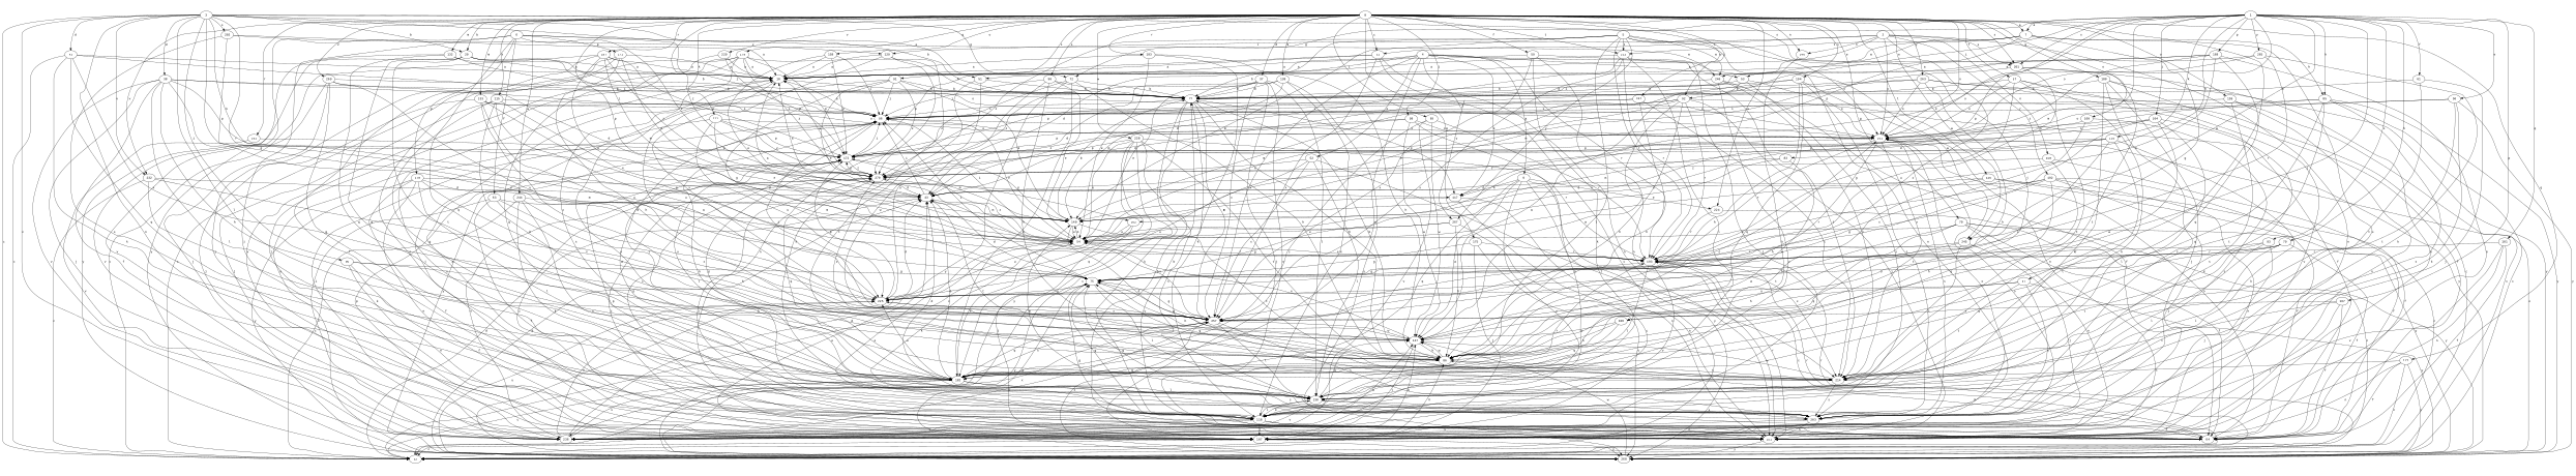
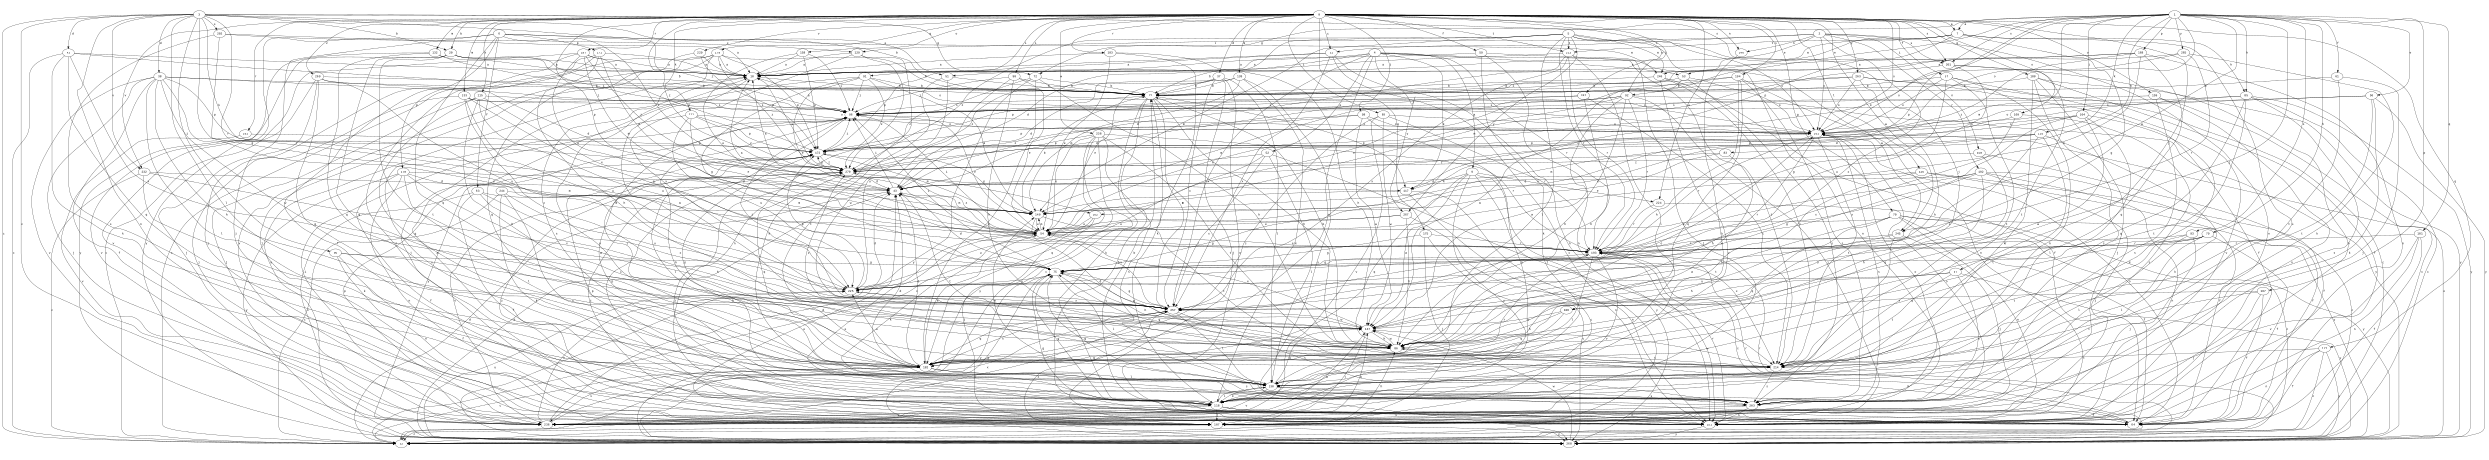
  strict digraph {
    fontname="Liberation Mono"
    node [fontname="Liberation Mono"]
    edge [fontname="Liberation Mono"]
    0
    7
    20
    31
    37
    57
    59
    70
    88
    90
    91
    92
    97
    98
    111
    115
    126
    132
    133
    138
    146
    158
    159
    160
    161
    162
    175
    177
    178
    180
    183
    187
    191
    194
    201
    213
    224
    229
    232
    238
    242
    244
    245
    263
    269
    279
    85
    75
    53
    246
    172
    203
    21
    10
    182
    96
    268
    214
    151
    257
    32
    130
    107
    54
    236
    118
    247
    64
    193
    86
    225
    140
    43
    1
    50
    61
    72
    79
    83
    93
    104
    106
    116
    117
    167
    168
    181
    265
    2
    51
    129
    150
    192
    3
    38
    42
    95
    202
    4
    9
    52
    267
    5
    6
    63
    170
    171
    0 -> 7 [label=a]
    0 -> 20 [label=b]
    0 -> 31 [label=c]
    0 -> 37 [label=d]
    0 -> 57 [label=f]
    0 -> 59 [label=f]
    0 -> 70 [label=g]
    0 -> 88 [label=i]
    0 -> 90 [label=i]
    0 -> 91 [label=i]
    0 -> 92 [label=i]
    0 -> 97 [label=j]
    0 -> 98 [label=j]
    0 -> 111 [label=k]
    0 -> 115 [label=k]
    0 -> 126 [label=l]
    0 -> 132 [label=m]
    0 -> 133 [label=m]
    0 -> 138 [label=m]
    0 -> 146 [label=n]
    0 -> 158 [label=o]
    0 -> 159 [label=o]
    0 -> 160 [label=o]
    0 -> 161 [label=o]
    0 -> 162 [label=p]
    0 -> 175 [label=q]
    0 -> 177 [label=q]
    0 -> 178 [label=q]
    0 -> 180 [label=q]
    0 -> 183 [label=r]
    0 -> 187 [label=r]
    0 -> 191 [label=r]
    0 -> 194 [label=s]
    0 -> 201 [label=s]
    0 -> 213 [label=t]
    0 -> 224 [label=u]
    0 -> 229 [label=v]
    0 -> 232 [label=v]
    0 -> 238 [label=w]
    0 -> 242 [label=w]
-   0 -> 244 [label=w]
    0 -> 245 [label=w]
    0 -> 263 [label=y]
    0 -> 269 [label=z]
    0 -> 279 [label=z]
    7 -> 213 [label=t]
    7 -> 85 [label=h]
    7 -> 75 [label=g]
    7 -> 53 [label=e]
    7 -> 246 [label=w]
    7 -> 172 [label=p]
    7 -> 203 [label=s]
    20 -> 21 [label=b]
    20 -> 10 [label=a]
    20 -> 182 [label=q]
    20 -> 96 [label=i]
    20 -> 268 [label=y]
    20 -> 214 [label=t]
    31 -> 172 [label=p]
    31 -> 10 [label=a]
    31 -> 151 [label=n]
    31 -> 257 [label=x]
    31 -> 32 [label=c]
    37 -> 279 [label=z]
    37 -> 21 [label=b]
    37 -> 151 [label=n]
    37 -> 257 [label=x]
    37 -> 130 [label=l]
    37 -> 107 [label=j]
    37 -> 54 [label=e]
    57 -> 161 [label=o]
    57 -> 75 [label=g]
    57 -> 21 [label=b]
    57 -> 214 [label=t]
    57 -> 236 [label=v]
    57 -> 118 [label=k]
    59 -> 10 [label=a]
    59 -> 214 [label=t]
    59 -> 151 [label=n]
-   59 -> 257 [label=x]
    59 -> 118 [label=k]
    70 -> 182 [label=q]
    70 -> 268 [label=y]
    70 -> 151 [label=n]
    70 -> 32 [label=c]
    70 -> 54 [label=e]
    70 -> 247 [label=w]
    70 -> 64 [label=f]
+   88 -> 161 [label=o]
    88 -> 182 [label=c]
    88 -> 236 [label=v]
    88 -> 247 [label=w]
    88 -> 193 [label=r]
    90 -> 21 [label=b]
    90 -> 96 [label=i]
    90 -> 54 [label=e]
    90 -> 86 [label=h]
    90 -> 225 [label=u]
    91 -> 279 [label=z]
    91 -> 75 [label=g]
    91 -> 21 [label=b]
    91 -> 96 [label=i]
    91 -> 107 [label=j]
    91 -> 54 [label=e]
    91 -> 140 [label=m]
    92 -> 96 [label=i]
    92 -> 268 [label=y]
    92 -> 107 [label=j]
    92 -> 54 [label=e]
    92 -> 247 [label=w]
    92 -> 193 [label=r]
    92 -> 86 [label=h]
    92 -> 140 [label=m]
    97 -> 203 [label=s]
    97 -> 268 [label=y]
    97 -> 214 [label=t]
    97 -> 257 [label=x]
    97 -> 225 [label=u]
    98 -> 161 [label=o]
    98 -> 279 [label=z]
    98 -> 172 [label=p]
    98 -> 118 [label=k]
    98 -> 247 [label=w]
    111 -> 161 [label=o]
    111 -> 279 [label=z]
    111 -> 172 [label=p]
    111 -> 203 [label=s]
    111 -> 54 [label=e]
    111 -> 225 [label=u]
    115 -> 182 [label=q]
    115 -> 96 [label=i]
    115 -> 107 [label=j]
    115 -> 54 [label=e]
    115 -> 86 [label=h]
    115 -> 225 [label=u]
    126 -> 32 [label=c]
    126 -> 64 [label=f]
    126 -> 86 [label=h]
    126 -> 43 [label=d]
    132 -> 161 [label=o]
    132 -> 10 [label=a]
    132 -> 182 [label=q]
    132 -> 236 [label=v]
    133 -> 161 [label=o]
    133 -> 75 [label=g]
    133 -> 96 [label=i]
    133 -> 257 [label=x]
    133 -> 107 [label=j]
    133 -> 225 [label=u]
    138 -> 21 [label=b]
    138 -> 268 [label=y]
    138 -> 118 [label=k]
    138 -> 140 [label=m]
    138 -> 43 [label=d]
    146 -> 118 [label=k]
    158 -> 172 [label=p]
    158 -> 10 [label=a]
    158 -> 96 [label=i]
    158 -> 54 [label=e]
    159 -> 203 [label=s]
    159 -> 96 [label=i]
    159 -> 151 [label=n]
    159 -> 32 [label=c]
    160 -> 161 [label=o]
    160 -> 203 [label=s]
    160 -> 257 [label=x]
    161 -> 172 [label=p]
    161 -> 203 [label=s]
    161 -> 214 [label=t]
    161 -> 193 [label=r]
    161 -> 86 [label=h]
    162 -> 107 [label=j]
    162 -> 54 [label=e]
    162 -> 225 [label=u]
    175 -> 75 [label=g]
    175 -> 268 [label=y]
    175 -> 107 [label=j]
    175 -> 193 [label=r]
    177 -> 268 [label=y]
    177 -> 214 [label=t]
    177 -> 151 [label=n]
    177 -> 32 [label=c]
    177 -> 64 [label=f]
    178 -> 279 [label=z]
    178 -> 172 [label=p]
    178 -> 203 [label=s]
    178 -> 21 [label=b]
    178 -> 10 [label=a]
    178 -> 32 [label=c]
    178 -> 107 [label=j]
    178 -> 236 [label=v]
    180 -> 203 [label=s]
    180 -> 21 [label=b]
    180 -> 268 [label=y]
    180 -> 107 [label=j]
    180 -> 118 [label=k]
    180 -> 64 [label=f]
    183 -> 10 [label=a]
    183 -> 54 [label=e]
    183 -> 118 [label=k]
    183 -> 86 [label=h]
    187 -> 279 [label=z]
    187 -> 172 [label=p]
    187 -> 10 [label=a]
    187 -> 32 [label=c]
    187 -> 107 [label=j]
    187 -> 54 [label=e]
    187 -> 140 [label=m]
    191 -> 172 [label=p]
    191 -> 236 [label=v]
    194 -> 203 [label=s]
    194 -> 21 [label=b]
    194 -> 182 [label=q]
    194 -> 151 [label=n]
    194 -> 54 [label=e]
    194 -> 86 [label=h]
    201 -> 214 [label=t]
    201 -> 151 [label=n]
    201 -> 225 [label=u]
    201 -> 140 [label=m]
    213 -> 10 [label=a]
    213 -> 257 [label=x]
    213 -> 130 [label=l]
    213 -> 107 [label=j]
    213 -> 193 [label=r]
    213 -> 43 [label=d]
    224 -> 268 [label=y]
    224 -> 193 [label=r]
    229 -> 172 [label=p]
    229 -> 10 [label=a]
    229 -> 182 [label=q]
    232 -> 257 [label=x]
    232 -> 32 [label=c]
    232 -> 118 [label=k]
    232 -> 43 [label=d]
    238 -> 172 [label=p]
    238 -> 203 [label=s]
    238 -> 182 [label=q]
    238 -> 268 [label=y]
    238 -> 214 [label=t]
    238 -> 32 [label=c]
    238 -> 54 [label=e]
    238 -> 193 [label=r]
    242 -> 96 [label=i]
    242 -> 214 [label=t]
    242 -> 86 [label=h]
    242 -> 43 [label=d]
    244 -> 203 [label=s]
    244 -> 32 [label=c]
    244 -> 118 [label=k]
    244 -> 225 [label=u]
    244 -> 140 [label=m]
    245 -> 214 [label=t]
    245 -> 107 [label=j]
    245 -> 193 [label=r]
    245 -> 86 [label=h]
    263 -> 161 [label=o]
    263 -> 172 [label=p]
    263 -> 21 [label=b]
    263 -> 32 [label=c]
    263 -> 64 [label=f]
    263 -> 86 [label=h]
    269 -> 21 [label=b]
    269 -> 182 [label=q]
    269 -> 107 [label=j]
    269 -> 236 [label=v]
    269 -> 225 [label=u]
    269 -> 43 [label=d]
    279 -> 172 [label=p]
    279 -> 10 [label=a]
    279 -> 182 [label=q]
    279 -> 236 [label=v]
    279 -> 43 [label=d]
    85 -> 203 [label=s]
    85 -> 182 [label=q]
    85 -> 96 [label=i]
    85 -> 268 [label=y]
    85 -> 214 [label=t]
    85 -> 32 [label=c]
    85 -> 43 [label=d]
    75 -> 96 [label=i]
    75 -> 268 [label=y]
    75 -> 130 [label=l]
    75 -> 86 [label=h]
    75 -> 225 [label=u]
    75 -> 43 [label=d]
    53 -> 161 [label=o]
    53 -> 203 [label=s]
    53 -> 21 [label=b]
    53 -> 247 [label=w]
    246 -> 21 [label=b]
    246 -> 214 [label=t]
    246 -> 236 [label=v]
    246 -> 64 [label=f]
    172 -> 279 [label=z]
    172 -> 96 [label=i]
    172 -> 130 [label=l]
    172 -> 140 [label=m]
    203 -> 161 [label=o]
    203 -> 75 [label=g]
    203 -> 10 [label=a]
    203 -> 151 [label=n]
    203 -> 236 [label=v]
    21 -> 96 [label=i]
    21 -> 257 [label=x]
    21 -> 32 [label=c]
    21 -> 118 [label=k]
    21 -> 86 [label=h]
    21 -> 117 [label=k]
    10 -> 21 [label=b]
    10 -> 247 [label=w]
    182 -> 172 [label=p]
    182 -> 203 [label=s]
    182 -> 96 [label=i]
    182 -> 257 [label=x]
    182 -> 32 [label=c]
    182 -> 130 [label=l]
    182 -> 54 [label=e]
    182 -> 236 [label=v]
    182 -> 225 [label=u]
    182 -> 43 [label=d]
    96 -> 161 [label=o]
    96 -> 10 [label=a]
    96 -> 268 [label=y]
    96 -> 54 [label=e]
    96 -> 118 [label=k]
    268 -> 161 [label=o]
    268 -> 75 [label=g]
    268 -> 10 [label=a]
    268 -> 257 [label=x]
    268 -> 247 [label=w]
    268 -> 193 [label=r]
    268 -> 225 [label=u]
    268 -> 43 [label=d]
    214 -> 75 [label=g]
    214 -> 203 [label=s]
    214 -> 247 [label=w]
    214 -> 43 [label=d]
    151 -> 279 [label=z]
    151 -> 21 [label=b]
    151 -> 96 [label=i]
    151 -> 268 [label=y]
    151 -> 54 [label=e]
    151 -> 193 [label=r]
    257 -> 75 [label=g]
    257 -> 203 [label=s]
    257 -> 182 [label=q]
    257 -> 96 [label=i]
    257 -> 32 [label=c]
    257 -> 130 [label=l]
    257 -> 247 [label=w]
    257 -> 225 [label=u]
    32 -> 193 [label=r]
    32 -> 43 [label=d]
    130 -> 203 [label=s]
    130 -> 236 [label=v]
    130 -> 118 [label=k]
    130 -> 247 [label=w]
    130 -> 64 [label=f]
    130 -> 193 [label=r]
    130 -> 140 [label=m]
    130 -> 43 [label=d]
    107 -> 279 [label=z]
    107 -> 268 [label=y]
    107 -> 32 [label=c]
    107 -> 54 [label=e]
    107 -> 247 [label=w]
    107 -> 86 [label=h]
    54 -> 279 [label=z]
    54 -> 10 [label=a]
    54 -> 96 [label=i]
    54 -> 118 [label=k]
    54 -> 193 [label=r]
    54 -> 140 [label=m]
    236 -> 161 [label=o]
    236 -> 172 [label=p]
    236 -> 96 [label=i]
    236 -> 257 [label=x]
    236 -> 247 [label=w]
    236 -> 225 [label=u]
    236 -> 43 [label=d]
    118 -> 75 [label=g]
    118 -> 172 [label=p]
    118 -> 21 [label=b]
    118 -> 151 [label=n]
    118 -> 130 [label=l]
    118 -> 107 [label=j]
    118 -> 236 [label=v]
    118 -> 64 [label=f]
    247 -> 279 [label=z]
    247 -> 75 [label=g]
    247 -> 107 [label=j]
    247 -> 54 [label=e]
    247 -> 86 [label=h]
    64 -> 161 [label=o]
    64 -> 279 [label=z]
    64 -> 75 [label=g]
    64 -> 172 [label=p]
    64 -> 10 [label=a]
    64 -> 86 [label=h]
    193 -> 75 [label=g]
    193 -> 32 [label=c]
    193 -> 130 [label=l]
    193 -> 54 [label=e]
    193 -> 236 [label=v]
    86 -> 161 [label=o]
    86 -> 21 [label=b]
    86 -> 182 [label=q]
    86 -> 214 [label=t]
    86 -> 247 [label=w]
    225 -> 172 [label=p]
    225 -> 257 [label=x]
    225 -> 43 [label=d]
    140 -> 172 [label=p]
    140 -> 21 [label=b]
    140 -> 214 [label=t]
    140 -> 257 [label=x]
    140 -> 54 [label=e]
    43 -> 10 [label=a]
    43 -> 96 [label=i]
    43 -> 214 [label=t]
    43 -> 140 [label=m]
    1 -> 7 [label=a]
    1 -> 92 [label=i]
    1 -> 161 [label=o]
    1 -> 162 [label=p]
    1 -> 201 [label=s]
    1 -> 245 [label=w]
    1 -> 85 [label=h]
    1 -> 140 [label=m]
    1 -> 50 [label=e]
    1 -> 61 [label=f]
    1 -> 72 [label=g]
    1 -> 79 [label=h]
    1 -> 83 [label=h]
    1 -> 93 [label=i]
    1 -> 104 [label=j]
    1 -> 106 [label=j]
    1 -> 116 [label=k]
    1 -> 117 [label=k]
    1 -> 167 [label=p]
    1 -> 168 [label=p]
    1 -> 181 [label=q]
    1 -> 265 [label=y]
    50 -> 161 [label=o]
    50 -> 96 [label=i]
    50 -> 268 [label=y]
    50 -> 214 [label=t]
    50 -> 118 [label=k]
    61 -> 21 [label=b]
    61 -> 214 [label=t]
    61 -> 107 [label=j]
    72 -> 279 [label=z]
    72 -> 21 [label=b]
    72 -> 182 [label=q]
    72 -> 268 [label=y]
    72 -> 86 [label=h]
    79 -> 182 [label=q]
    79 -> 130 [label=l]
    79 -> 64 [label=f]
    79 -> 193 [label=r]
    79 -> 225 [label=u]
    83 -> 279 [label=z]
    83 -> 54 [label=e]
    83 -> 247 [label=w]
    93 -> 214 [label=t]
    93 -> 130 [label=l]
    93 -> 107 [label=j]
    93 -> 193 [label=r]
    104 -> 161 [label=o]
    104 -> 279 [label=z]
    104 -> 257 [label=x]
    104 -> 130 [label=l]
    104 -> 118 [label=k]
    104 -> 247 [label=w]
    106 -> 182 [label=q]
    106 -> 247 [label=w]
    106 -> 86 [label=h]
    116 -> 172 [label=p]
    116 -> 257 [label=x]
    116 -> 130 [label=l]
    116 -> 54 [label=e]
    116 -> 118 [label=k]
    116 -> 140 [label=m]
    117 -> 151 [label=n]
    117 -> 32 [label=c]
    117 -> 140 [label=m]
    167 -> 214 [label=t]
    167 -> 257 [label=x]
    167 -> 107 [label=j]
    167 -> 64 [label=f]
    168 -> 279 [label=z]
    168 -> 10 [label=a]
    168 -> 182 [label=q]
    168 -> 96 [label=i]
    168 -> 151 [label=n]
    168 -> 54 [label=e]
    181 -> 151 [label=n]
    181 -> 236 [label=v]
    181 -> 64 [label=f]
    181 -> 193 [label=r]
    265 -> 161 [label=o]
    265 -> 10 [label=a]
    265 -> 118 [label=k]
    265 -> 193 [label=r]
    2 -> 31 [label=c]
    2 -> 146 [label=n]
    2 -> 161 [label=o]
    2 -> 201 [label=s]
    2 -> 151 [label=n]
    2 -> 257 [label=x]
    2 -> 51 [label=e]
    2 -> 129 [label=l]
    2 -> 150 [label=n]
    2 -> 192 [label=r]
    51 -> 21 [label=b]
    51 -> 214 [label=t]
    51 -> 247 [label=w]
    129 -> 10 [label=a]
    129 -> 151 [label=n]
    129 -> 257 [label=x]
    129 -> 118 [label=k]
    150 -> 279 [label=z]
    150 -> 182 [label=q]
    150 -> 64 [label=f]
    192 -> 75 [label=g]
    192 -> 151 [label=n]
    192 -> 107 [label=j]
    192 -> 64 [label=f]
    192 -> 193 [label=r]
    192 -> 86 [label=h]
    192 -> 43 [label=d]
    3 -> 20 [label=b]
    3 -> 201 [label=s]
    3 -> 232 [label=v]
    3 -> 75 [label=g]
    3 -> 21 [label=b]
    3 -> 151 [label=n]
    3 -> 32 [label=c]
    3 -> 130 [label=l]
    3 -> 236 [label=v]
    3 -> 193 [label=r]
    3 -> 72 [label=g]
    3 -> 117 [label=k]
    3 -> 51 [label=e]
    3 -> 38 [label=d]
    3 -> 42 [label=d]
    3 -> 95 [label=i]
    3 -> 202 [label=s]
    38 -> 172 [label=p]
    38 -> 21 [label=b]
    38 -> 96 [label=i]
    38 -> 130 [label=l]
    38 -> 107 [label=j]
    38 -> 236 [label=v]
+   38 -> 247 [label=w]
    38 -> 64 [label=f]
    38 -> 86 [label=h]
    38 -> 225 [label=u]
    42 -> 161 [label=o]
    42 -> 10 [label=a]
    42 -> 182 [label=q]
    42 -> 257 [label=x]
    42 -> 32 [label=c]
    42 -> 118 [label=k]
    95 -> 75 [label=g]
    95 -> 151 [label=n]
    95 -> 64 [label=f]
    95 -> 86 [label=h]
    202 -> 203 [label=s]
    202 -> 10 [label=a]
    202 -> 193 [label=r]
    202 -> 129 [label=x]
    4 -> 245 [label=w]
    4 -> 53 [label=e]
    4 -> 21 [label=b]
    4 -> 10 [label=a]
    4 -> 182 [label=q]
    4 -> 257 [label=x]
    4 -> 193 [label=r]
    4 -> 117 [label=k]
    4 -> 9 [label=a]
    4 -> 52 [label=e]
    4 -> 267 [label=y]
    9 -> 224 [label=u]
    9 -> 182 [label=q]
    9 -> 268 [label=y]
    9 -> 214 [label=t]
    9 -> 236 [label=v]
    9 -> 247 [label=w]
    9 -> 117 [label=k]
    52 -> 279 [label=z]
    52 -> 214 [label=t]
    52 -> 257 [label=x]
    52 -> 130 [label=l]
    52 -> 225 [label=u]
    267 -> 75 [label=g]
    267 -> 151 [label=n]
    267 -> 54 [label=e]
    267 -> 86 [label=h]
    5 -> 161 [label=o]
    5 -> 213 [label=t]
    5 -> 279 [label=z]
    5 -> 246 [label=w]
    5 -> 151 [label=n]
    5 -> 130 [label=l]
    5 -> 193 [label=r]
    5 -> 140 [label=m]
    5 -> 43 [label=d]
    5 -> 106 [label=j]
    5 -> 267 [label=y]
    6 -> 279 [label=z]
    6 -> 246 [label=w]
    6 -> 182 [label=q]
    6 -> 96 [label=i]
    6 -> 268 [label=y]
    6 -> 107 [label=j]
    6 -> 63 [label=f]
    6 -> 170 [label=p]
    6 -> 171 [label=p]
    63 -> 257 [label=x]
    63 -> 236 [label=v]
    63 -> 64 [label=f]
    63 -> 86 [label=h]
    63 -> 140 [label=m]
    170 -> 268 [label=y]
    170 -> 151 [label=n]
    170 -> 130 [label=l]
    170 -> 247 [label=w]
    170 -> 64 [label=f]
    170 -> 140 [label=m]
    170 -> 43 [label=d]
    171 -> 10 [label=a]
    171 -> 151 [label=n]
    171 -> 64 [label=f]
    171 -> 86 [label=h]
    171 -> 43 [label=d]
  }
